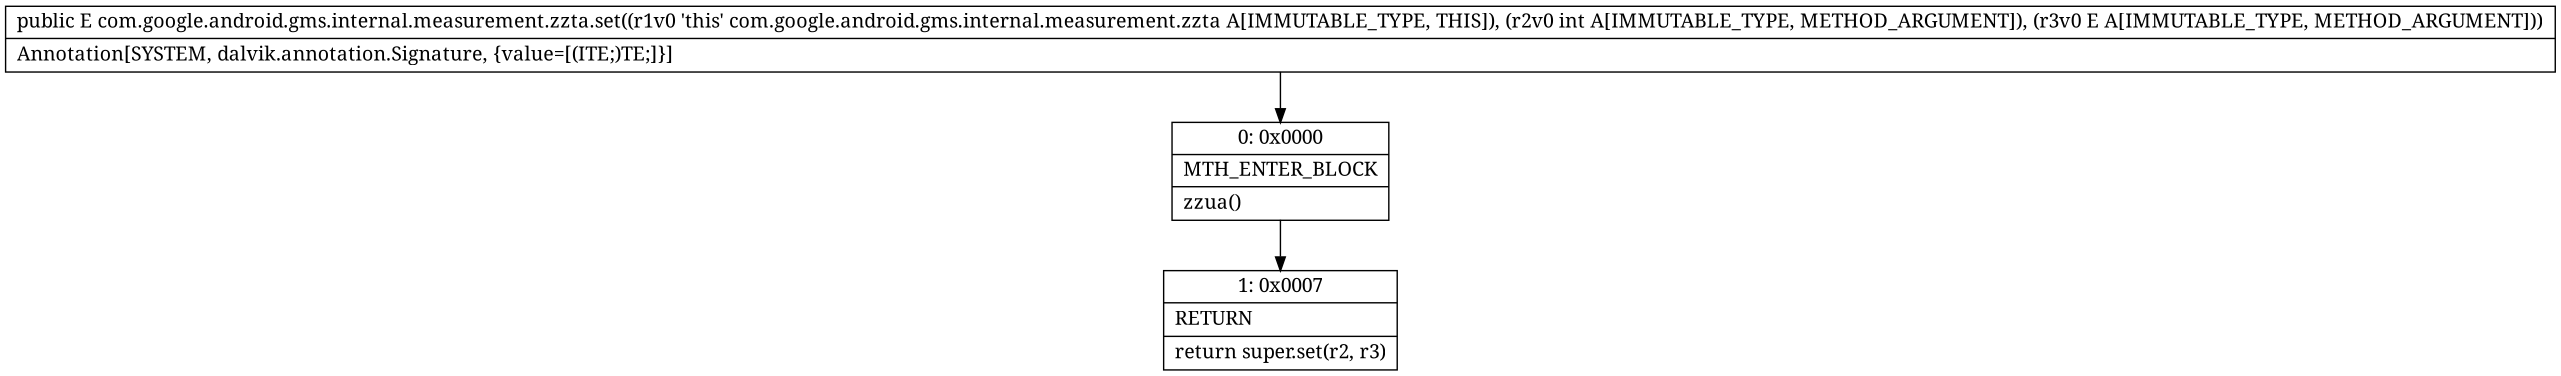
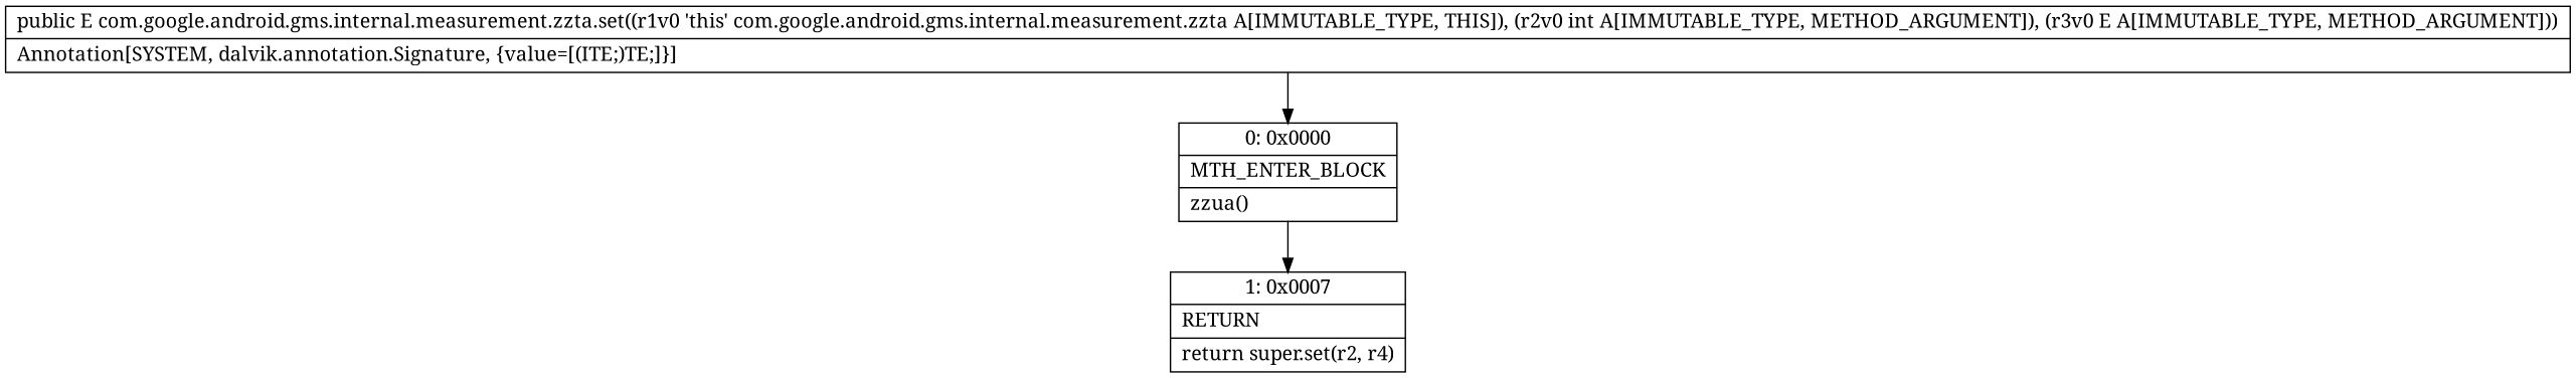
  digraph {
    fontname="Noto Serif"
    node [shape=record fontname="Noto Serif"]
    edge [fontname="Noto Serif"]
    n1 [label="{0\:\ 0x0000|MTH_ENTER_BLOCK\l|zzua()\l}"]
-   n2 [label="{1\:\ 0x0007|RETURN\l|return super.set(r2, r3)\l}"]
+   n2 [label="{1\:\ 0x0007|RETURN\l|return super.set(r2, r4)\l}"]
    n3 [label="{public E com.google.android.gms.internal.measurement.zzta.set((r1v0 'this' com.google.android.gms.internal.measurement.zzta A[IMMUTABLE_TYPE, THIS]), (r2v0 int A[IMMUTABLE_TYPE, METHOD_ARGUMENT]), (r3v0 E A[IMMUTABLE_TYPE, METHOD_ARGUMENT]))  | Annotation[SYSTEM, dalvik.annotation.Signature, \{value=[(ITE;)TE;]\}]\l}"]
    n1 -> n2
    n3 -> n1
  }
